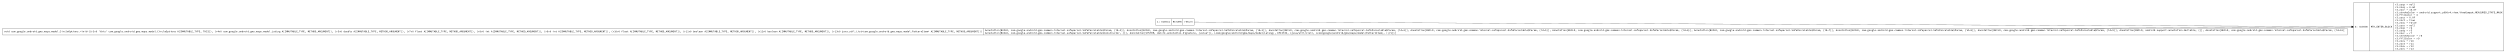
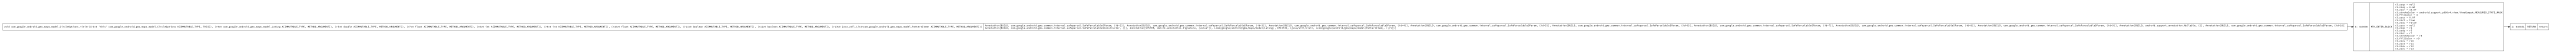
  digraph {
    rankdir=LR
    fontname="Source Code Pro"
    node [shape=record fontname="Source Code Pro"]
    edge [fontname="Source Code Pro"]
    n1 [label="{0\:\ 0x0000|MTH_ENTER_BLOCK\l|r3.zzcp = null\lr3.zzcq = 0.0d\lr3.zzcr = 10.0f\lr3.strokeColor = android.support.p000v4.view.ViewCompat.MEASURED_STATE_MASK\lr3.fillColor = 0\lr3.zzcs = 0.0f\lr3.zzct = true\lr3.zzcu = false\lr3.zzcv = null\lr3.zzcp = r4\lr3.zzcq = r5\lr3.zzcr = r7\lr3.strokeColor = r8\lr3.fillColor = r9\lr3.zzcs = r10\lr3.zzct = r11\lr3.zzcu = r12\lr3.zzcv = r13\l}"]
    n2 [label="{1\:\ 0x0031|RETURN\l|return\l}"]
    n3 [label="{void com.google.android.gms.maps.model.CircleOptions.\<init\>((r3v0 'this' com.google.android.gms.maps.model.CircleOptions A[IMMUTABLE_TYPE, THIS]), (r4v0 com.google.android.gms.maps.model.LatLng A[IMMUTABLE_TYPE, METHOD_ARGUMENT]), (r5v0 double A[IMMUTABLE_TYPE, METHOD_ARGUMENT]), (r7v0 float A[IMMUTABLE_TYPE, METHOD_ARGUMENT]), (r8v0 int A[IMMUTABLE_TYPE, METHOD_ARGUMENT]), (r9v0 int A[IMMUTABLE_TYPE, METHOD_ARGUMENT]), (r10v0 float A[IMMUTABLE_TYPE, METHOD_ARGUMENT]), (r11v0 boolean A[IMMUTABLE_TYPE, METHOD_ARGUMENT]), (r12v0 boolean A[IMMUTABLE_TYPE, METHOD_ARGUMENT]), (r13v0 java.util.List\<com.google.android.gms.maps.model.PatternItem\> A[IMMUTABLE_TYPE, METHOD_ARGUMENT]))  | Annotation[BUILD, com.google.android.gms.common.internal.safeparcel.SafeParcelable$Param, \{id=2\}], Annotation[BUILD, com.google.android.gms.common.internal.safeparcel.SafeParcelable$Param, \{id=3\}], Annotation[BUILD, com.google.android.gms.common.internal.safeparcel.SafeParcelable$Param, \{id=4\}], Annotation[BUILD, com.google.android.gms.common.internal.safeparcel.SafeParcelable$Param, \{id=5\}], Annotation[BUILD, com.google.android.gms.common.internal.safeparcel.SafeParcelable$Param, \{id=6\}], Annotation[BUILD, com.google.android.gms.common.internal.safeparcel.SafeParcelable$Param, \{id=7\}], Annotation[BUILD, com.google.android.gms.common.internal.safeparcel.SafeParcelable$Param, \{id=8\}], Annotation[BUILD, com.google.android.gms.common.internal.safeparcel.SafeParcelable$Param, \{id=9\}], Annotation[BUILD, android.support.annotation.Nullable, \{\}], Annotation[BUILD, com.google.android.gms.common.internal.safeparcel.SafeParcelable$Param, \{id=10\}]\lAnnotation[BUILD, com.google.android.gms.common.internal.safeparcel.SafeParcelable$Constructor, \{\}], Annotation[SYSTEM, dalvik.annotation.Signature, \{value=[(, Lcom\/google\/android\/gms\/maps\/model\/LatLng;, DFIIFZZ, Ljava\/util\/List\<, Lcom\/google\/android\/gms\/maps\/model\/PatternItem;, \>;)V]\}]\l}"]
-   n2 -> n1
+   n1 -> n2
    n3 -> n1
  }
